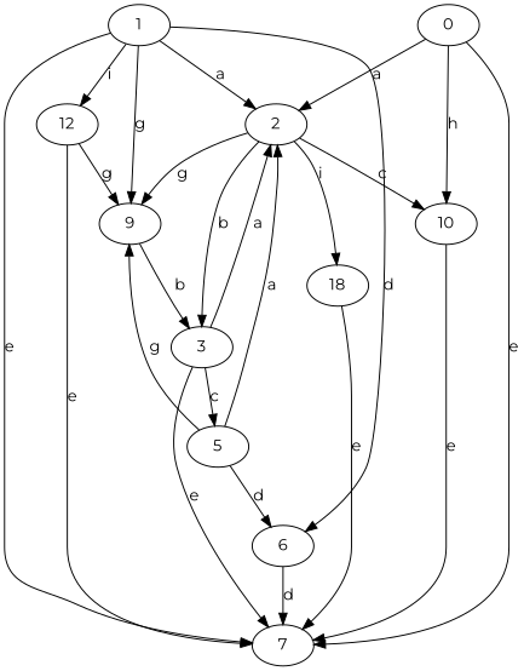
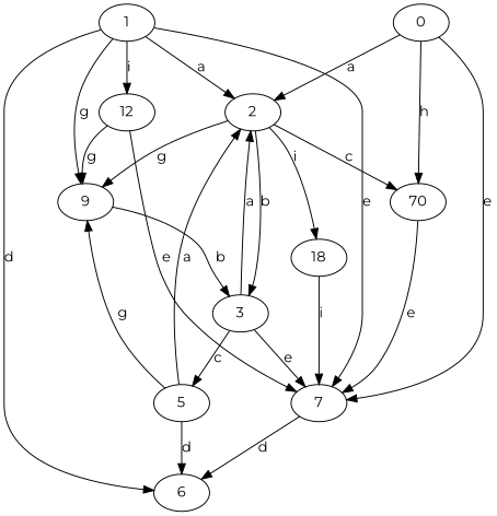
  strict digraph {
    fontname=Montserrat
    node [fontname=Montserrat]
    edge [fontname=Montserrat]
    1
    2
    6
    7
    9
    12
    3
-   10
+   10 [label=70]
    n9 [label=18]
    5
    0
    1 -> 2 [label=a]
    1 -> 6 [label=d]
    1 -> 7 [label=e]
    1 -> 9 [label=g]
    1 -> 12 [label=i]
    2 -> 9 [label=g]
    2 -> 3 [label=b]
    2 -> 10 [label=c]
    2 -> n9 [label=i]
-   6 -> 7 [label=d]
+   7 -> 6 [label=d]
    9 -> 3 [label=b]
    12 -> 7 [label=e]
    12 -> 9 [label=g]
    3 -> 2 [label=a]
    3 -> 7 [label=e]
    3 -> 5 [label=c]
    10 -> 7 [label=e]
-   n9 -> 7 [label=e]
+   n9 -> 7 [label=i]
    5 -> 2 [label=a]
    5 -> 6 [label=d]
    5 -> 9 [label=g]
    0 -> 2 [label=a]
    0 -> 7 [label=e]
    0 -> 10 [label=h]
  }
